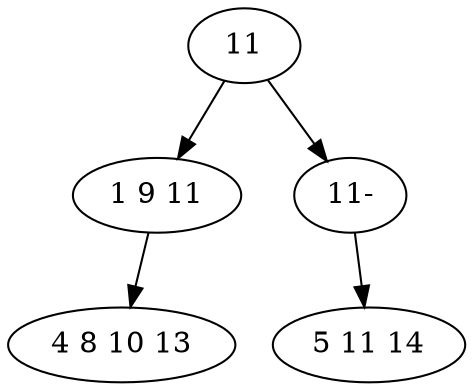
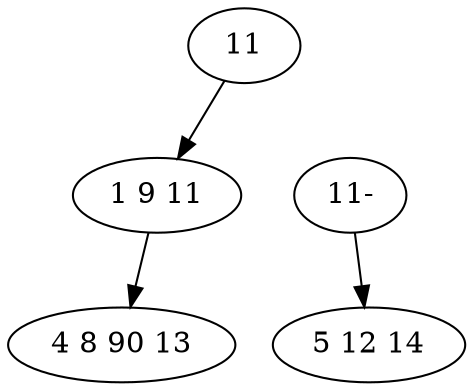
  digraph {
    n1 [label=11]
    n2 [label="1 9 11"]
    n3 [label="11-"]
-   n4 [label="4 8 10 13"]
-   n5 [label="5 11 14"]
+   n4 [label="4 8 90 13"]
+   n5 [label="5 12 14"]
    n1 -> n2
-   n1 -> n3
    n2 -> n4
    n3 -> n5
  }
